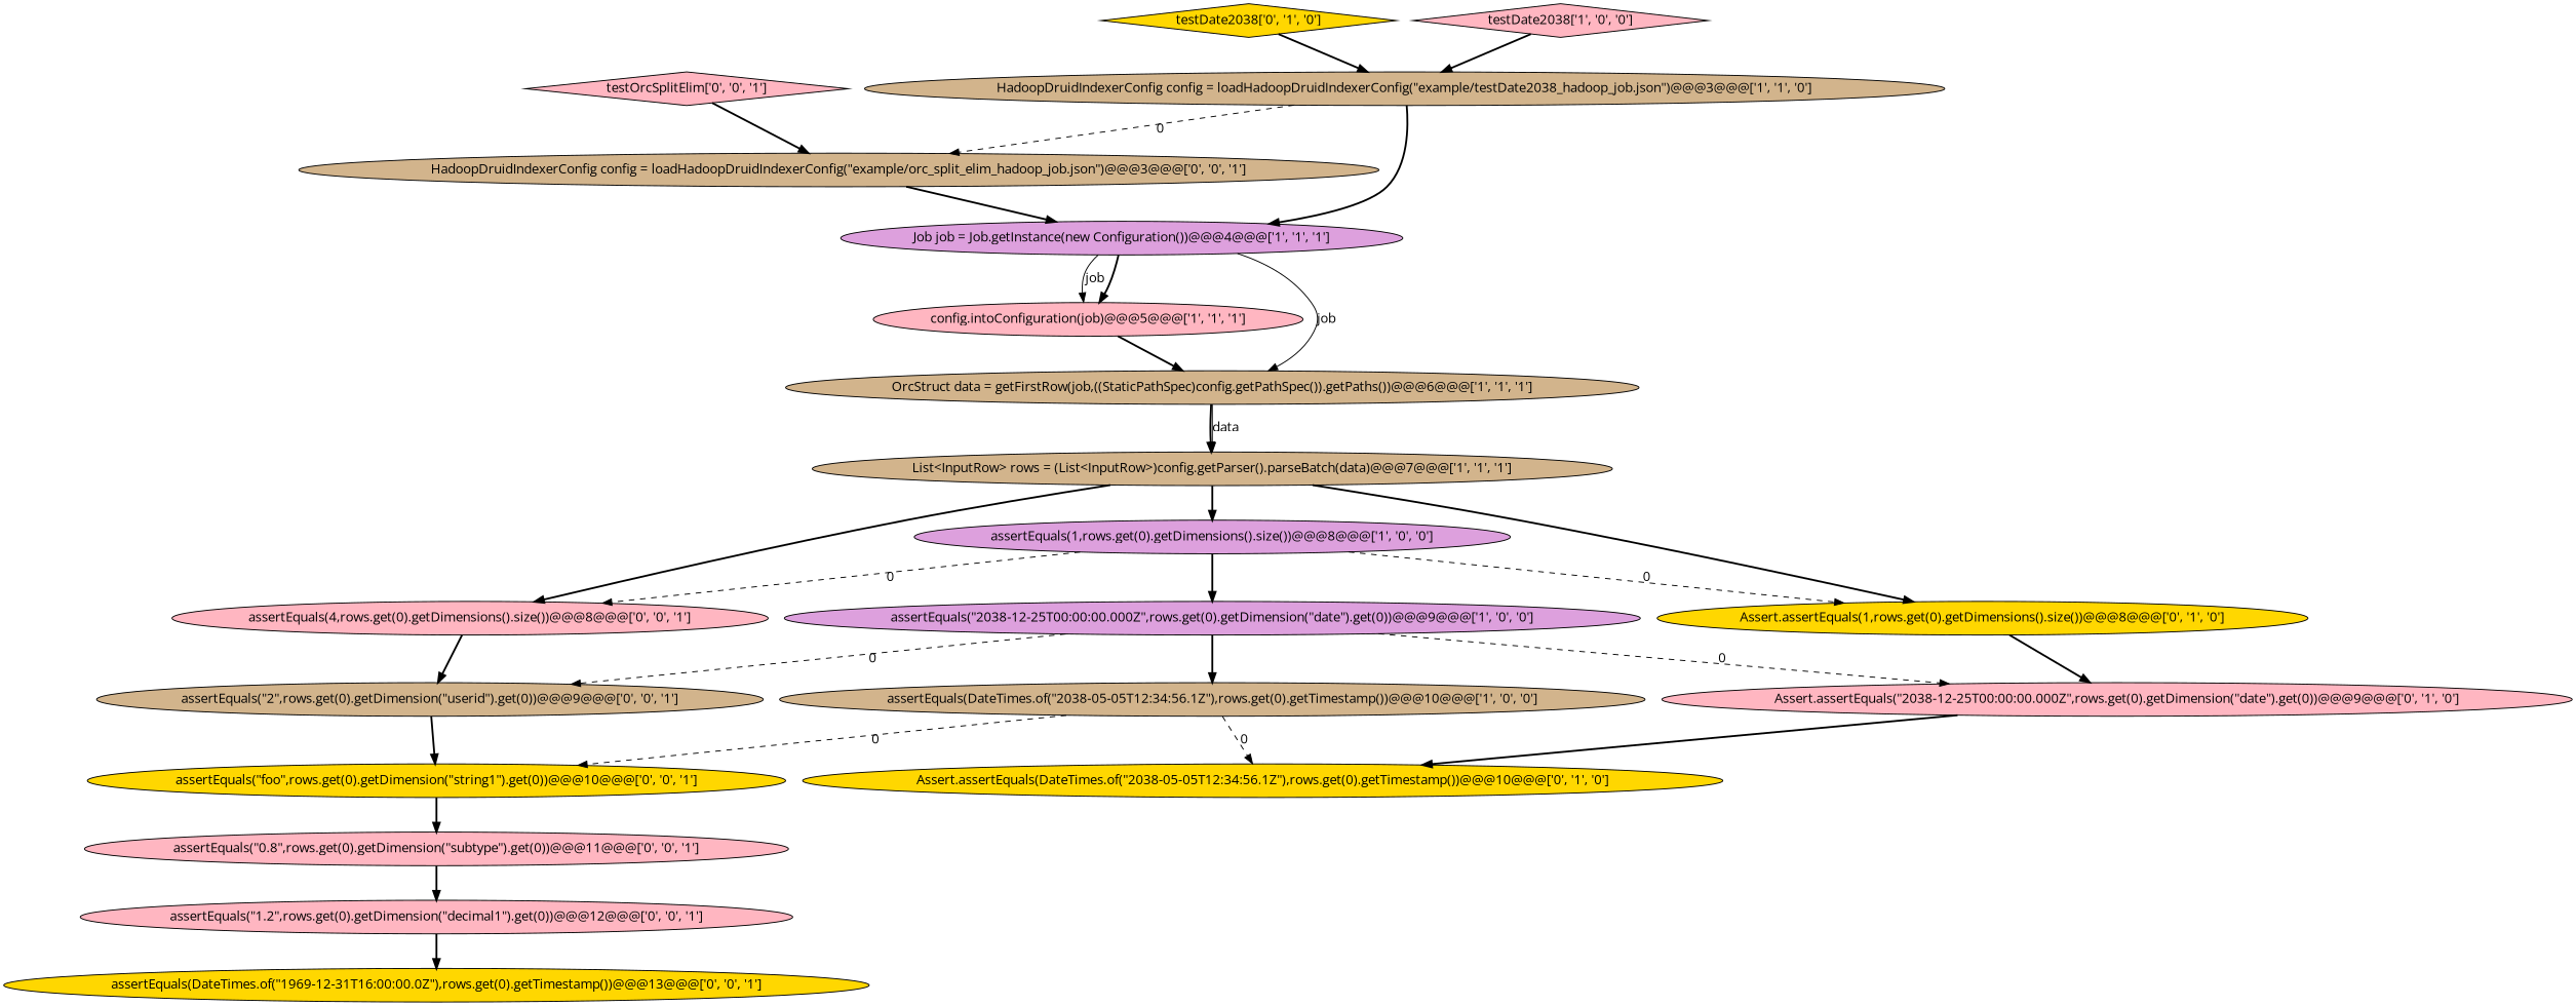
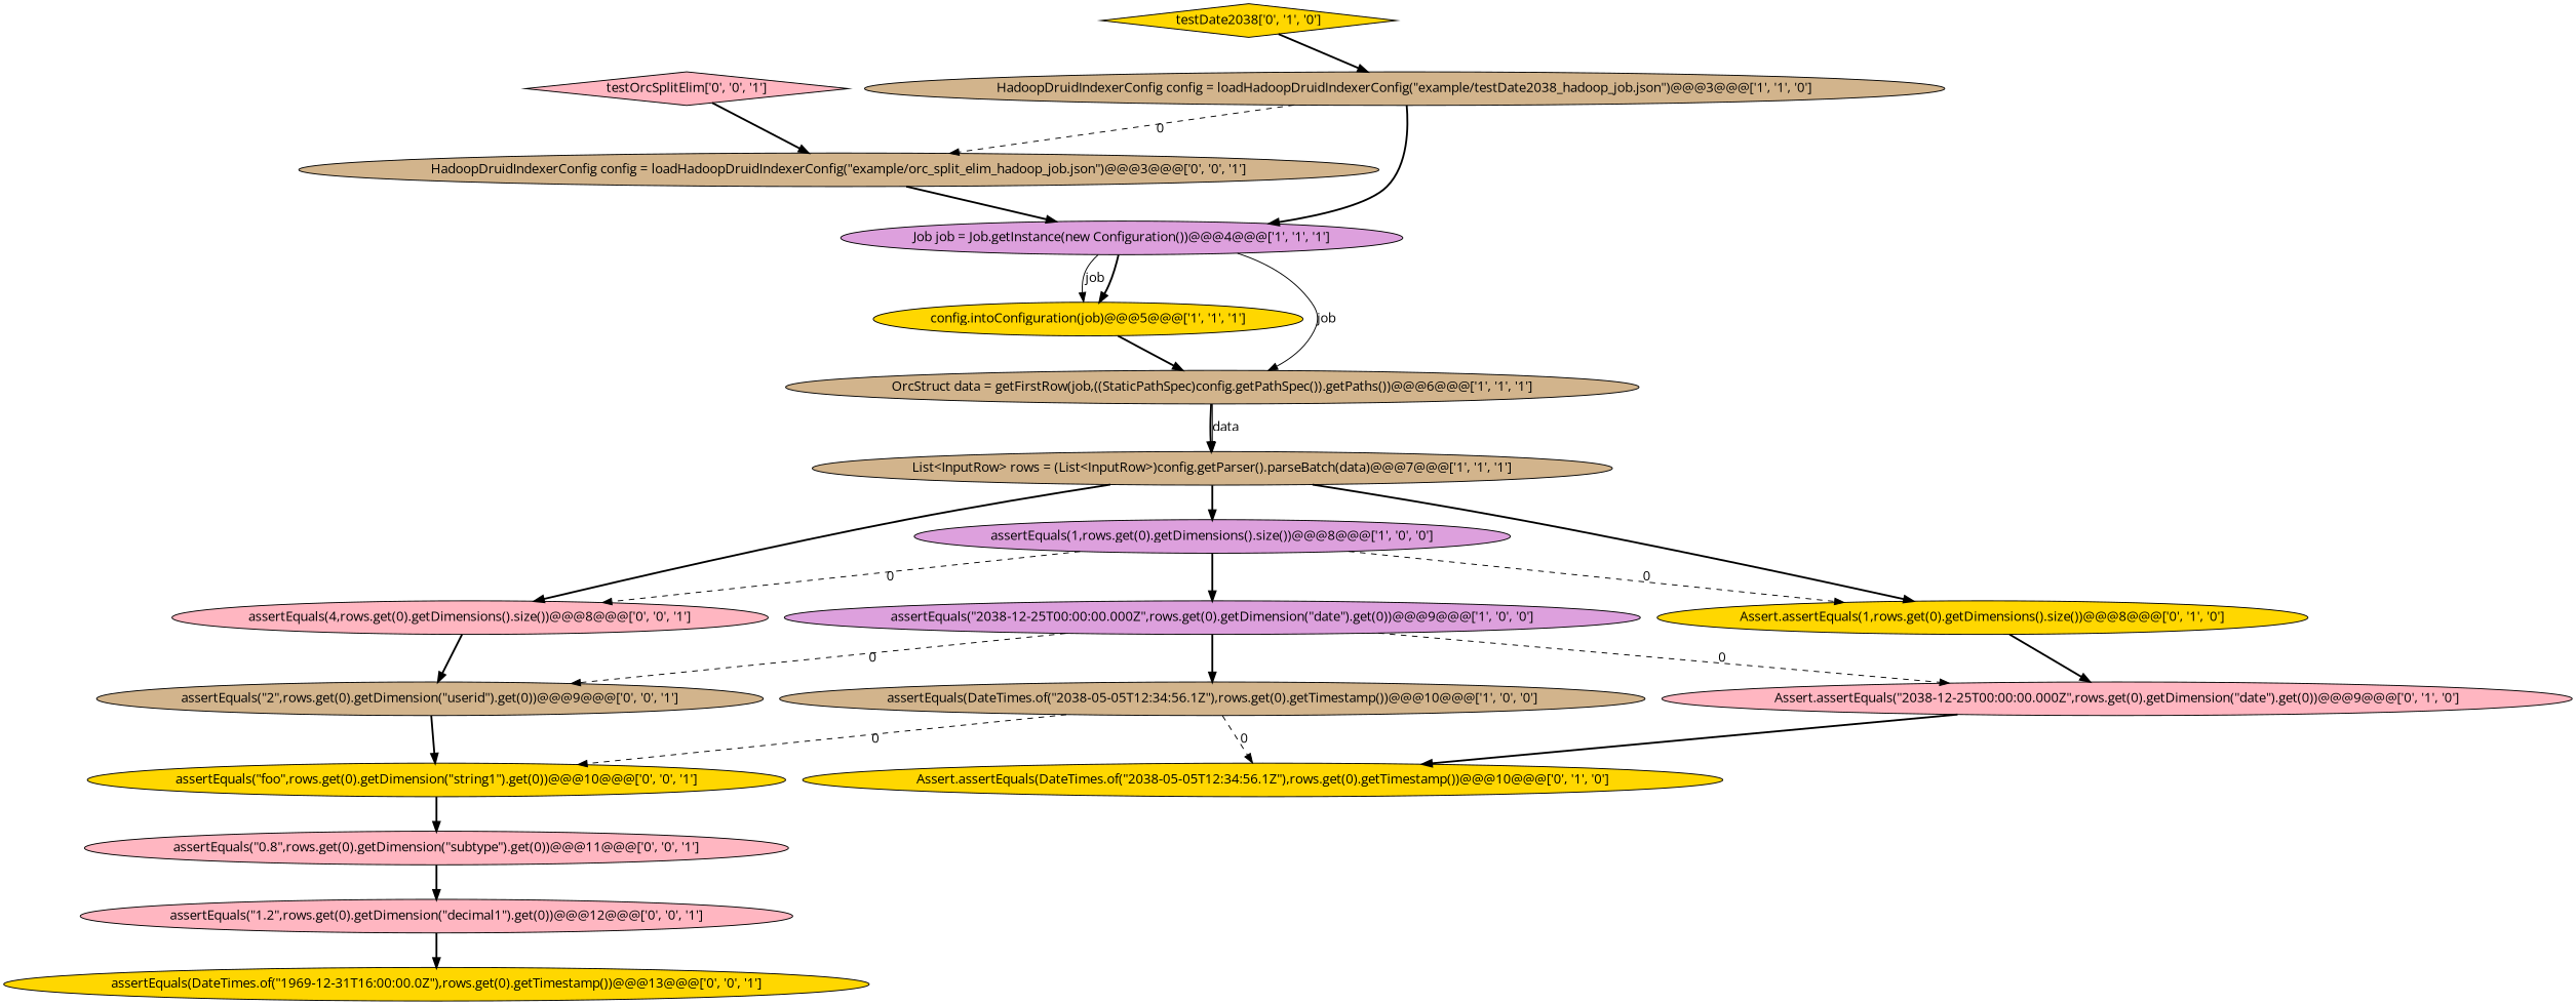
  digraph {
    fontname="Open Sans"
    node [fillcolor=lightpink fontname="Open Sans" shape=ellipse style=filled]
    edge [fontname="Open Sans" style=bold]
    n1 [label="assertEquals(\"0.8\",rows.get(0).getDimension(\"subtype\").get(0))@@@11@@@['0', '0', '1']"]
    n2 [label="assertEquals(\"1.2\",rows.get(0).getDimension(\"decimal1\").get(0))@@@12@@@['0', '0', '1']"]
    n3 [fillcolor=gold label="assertEquals(DateTimes.of(\"1969-12-31T16:00:00.0Z\"),rows.get(0).getTimestamp())@@@13@@@['0', '0', '1']"]
    n4 [fillcolor=gold label="testDate2038['0', '1', '0']" shape=diamond]
    n5 [fillcolor=tan label="HadoopDruidIndexerConfig config = loadHadoopDruidIndexerConfig(\"example/testDate2038_hadoop_job.json\")@@@3@@@['1', '1', '0']"]
    n6 [fillcolor=tan label="HadoopDruidIndexerConfig config = loadHadoopDruidIndexerConfig(\"example/orc_split_elim_hadoop_job.json\")@@@3@@@['0', '0', '1']"]
    n7 [fillcolor=plum label="Job job = Job.getInstance(new Configuration())@@@4@@@['1', '1', '1']"]
    n8 [label="Assert.assertEquals(\"2038-12-25T00:00:00.000Z\",rows.get(0).getDimension(\"date\").get(0))@@@9@@@['0', '1', '0']"]
    n9 [fillcolor=gold label="Assert.assertEquals(DateTimes.of(\"2038-05-05T12:34:56.1Z\"),rows.get(0).getTimestamp())@@@10@@@['0', '1', '0']"]
    n10 [fillcolor=plum label="assertEquals(1,rows.get(0).getDimensions().size())@@@8@@@['1', '0', '0']"]
    n11 [label="assertEquals(4,rows.get(0).getDimensions().size())@@@8@@@['0', '0', '1']"]
    n12 [fillcolor=plum label="assertEquals(\"2038-12-25T00:00:00.000Z\",rows.get(0).getDimension(\"date\").get(0))@@@9@@@['1', '0', '0']"]
    n13 [fillcolor=gold label="Assert.assertEquals(1,rows.get(0).getDimensions().size())@@@8@@@['0', '1', '0']"]
    n14 [fillcolor=tan label="assertEquals(\"2\",rows.get(0).getDimension(\"userid\").get(0))@@@9@@@['0', '0', '1']"]
    n15 [fillcolor=tan label="assertEquals(DateTimes.of(\"2038-05-05T12:34:56.1Z\"),rows.get(0).getTimestamp())@@@10@@@['1', '0', '0']"]
    n16 [label="testOrcSplitElim['0', '0', '1']" shape=diamond]
    n17 [fillcolor=gold label="assertEquals(\"foo\",rows.get(0).getDimension(\"string1\").get(0))@@@10@@@['0', '0', '1']"]
-   n18 [label="config.intoConfiguration(job)@@@5@@@['1', '1', '1']"]
+   n18 [fillcolor=gold label="config.intoConfiguration(job)@@@5@@@['1', '1', '1']"]
    n19 [fillcolor=tan label="OrcStruct data = getFirstRow(job,((StaticPathSpec)config.getPathSpec()).getPaths())@@@6@@@['1', '1', '1']"]
    n20 [fillcolor=tan label="List<InputRow> rows = (List<InputRow>)config.getParser().parseBatch(data)@@@7@@@['1', '1', '1']"]
-   n21 [label="testDate2038['1', '0', '0']" shape=diamond]
    n1 -> n2
    n2 -> n3
    n4 -> n5
    n5 -> n6 [label=0 style=dashed]
    n5 -> n7
    n6 -> n7
    n7 -> n18
    n7 -> n18 [label=job style=solid]
    n7 -> n19 [label=job style=solid]
    n8 -> n9
    n10 -> n11 [label=0 style=dashed]
    n10 -> n12
    n10 -> n13 [label=0 style=dashed]
    n11 -> n14
    n12 -> n8 [label=0 style=dashed]
    n12 -> n14 [label=0 style=dashed]
    n12 -> n15
    n13 -> n8
    n14 -> n17
    n15 -> n9 [label=0 style=dashed]
    n15 -> n17 [label=0 style=dashed]
    n16 -> n6
    n17 -> n1
    n18 -> n19
    n19 -> n20
    n19 -> n20 [label=data style=solid]
    n20 -> n10
    n20 -> n11
    n20 -> n13
-   n21 -> n5
  }
